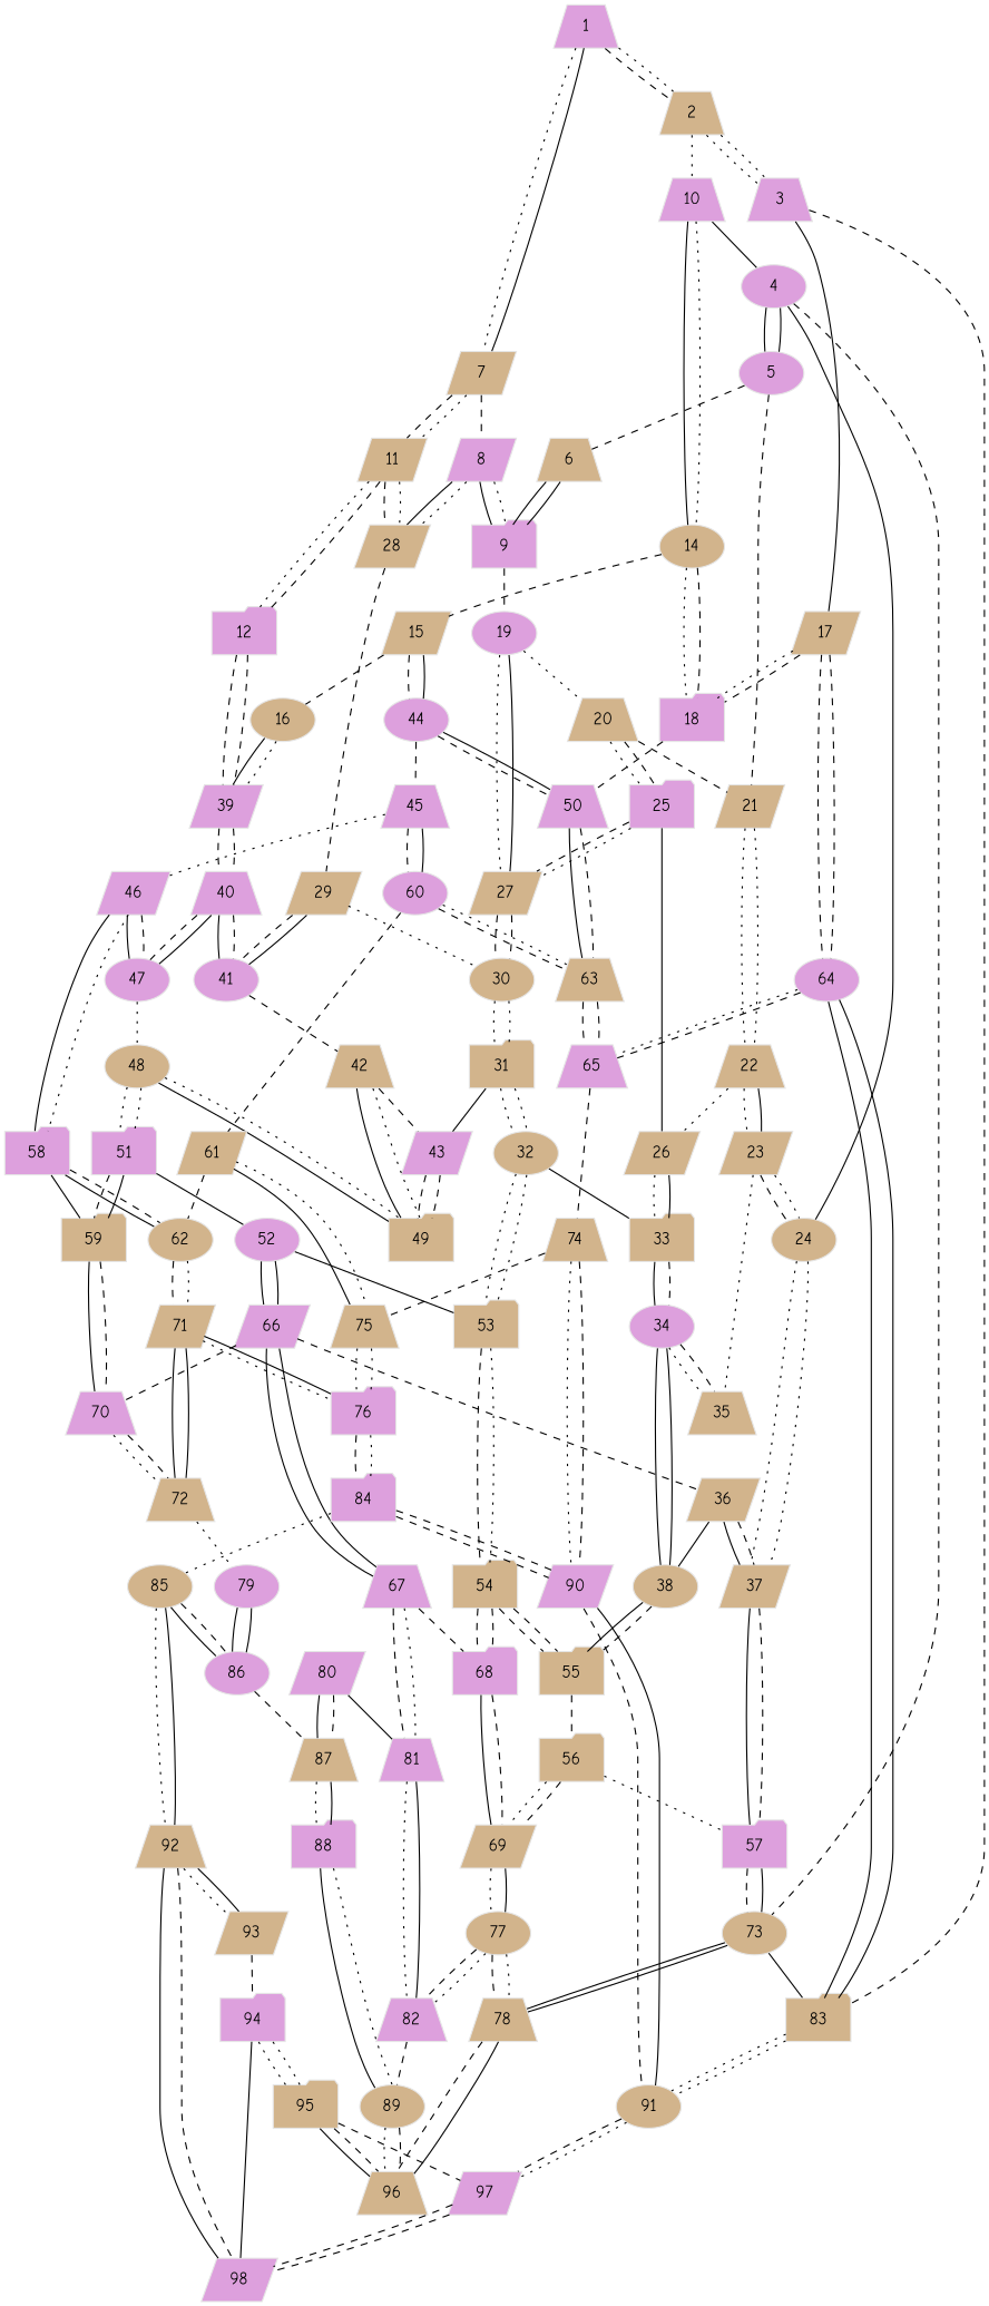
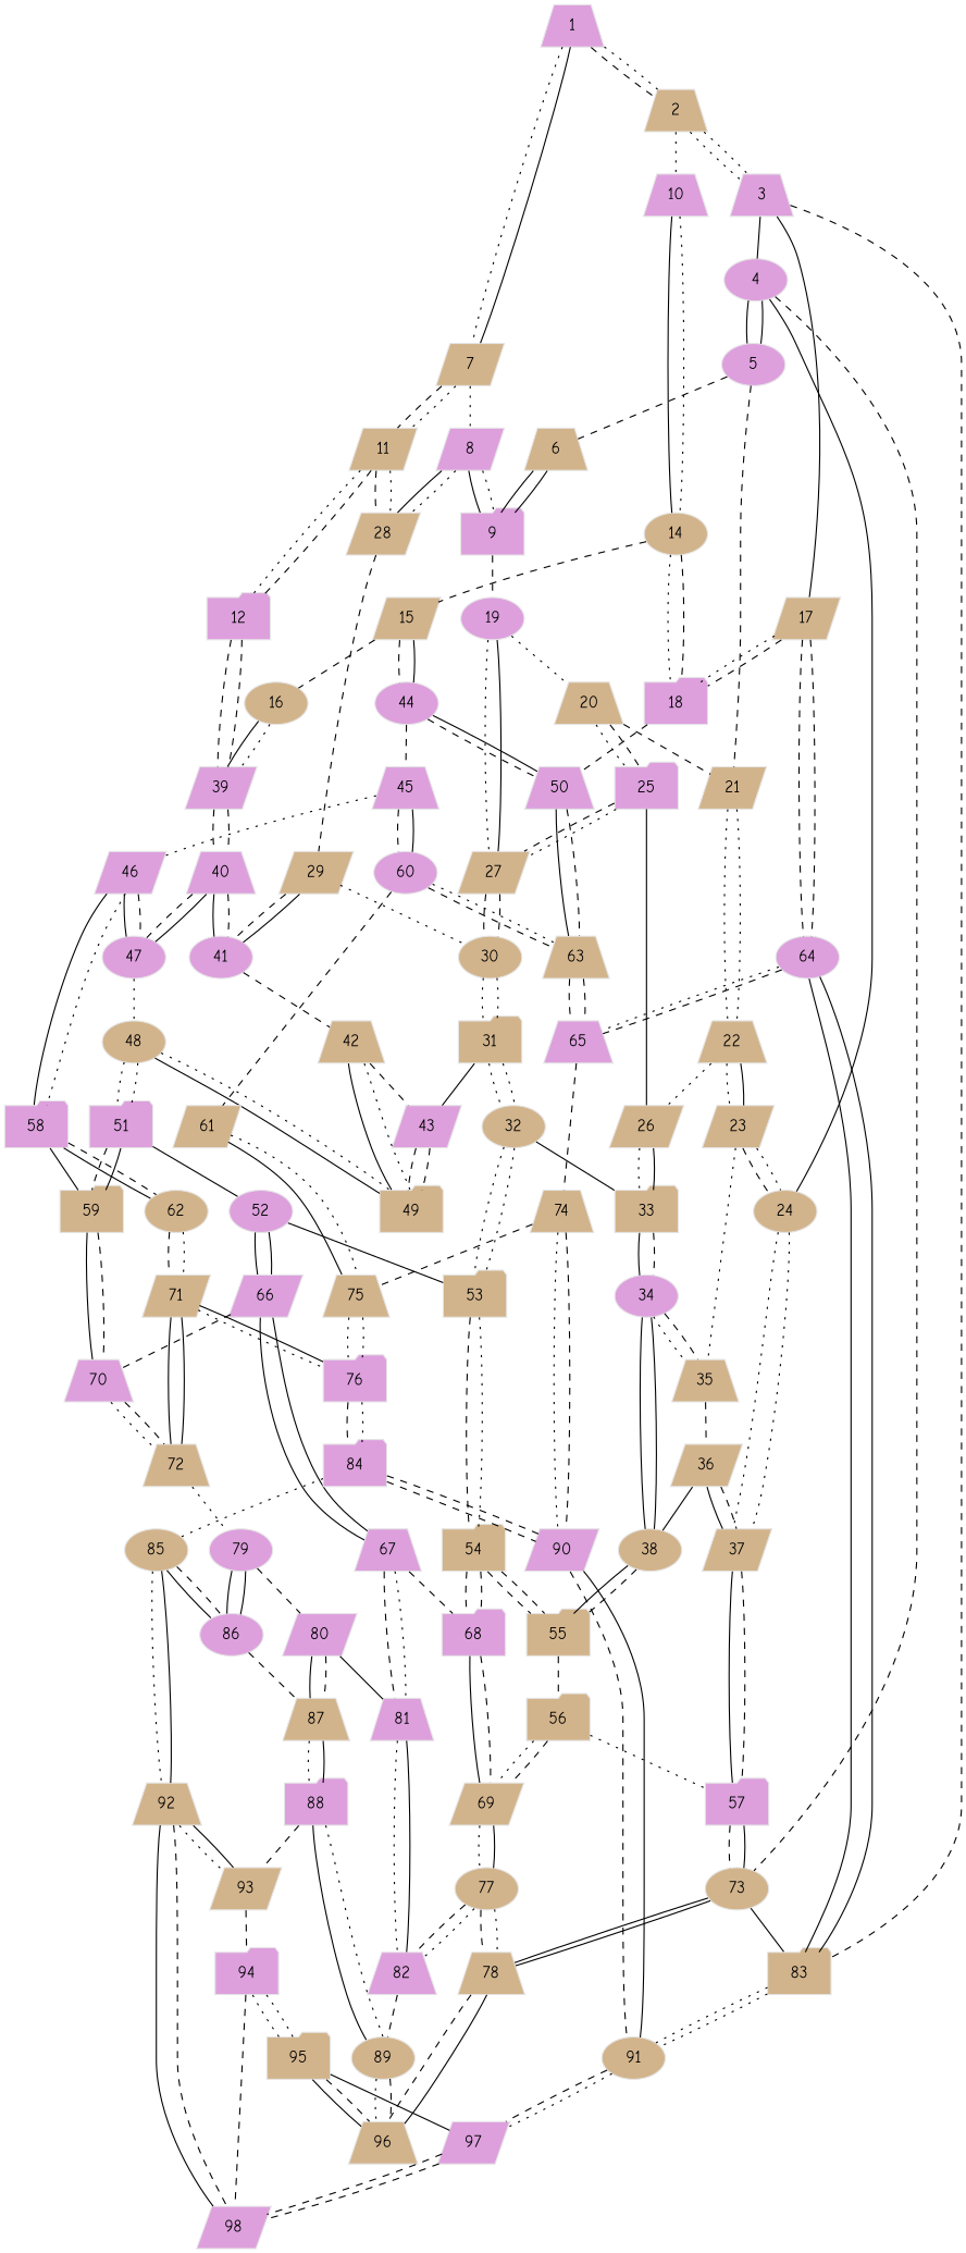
  graph {
    fontname="Comic Neue"
    node [color=gray90 fillcolor=tan fontname="Comic Neue" shape=trapezium style=filled]
    edge [fontname="Comic Neue" style=dashed]
    1 [fillcolor=plum]
    2
    7 [shape=parallelogram]
    3 [fillcolor=plum]
    10 [fillcolor=plum]
    8 [fillcolor=plum shape=parallelogram]
    11 [shape=parallelogram]
    4 [fillcolor=plum shape=ellipse]
    17 [shape=parallelogram]
    83 [shape=folder]
    14 [shape=ellipse]
    5 [fillcolor=plum shape=ellipse]
    24 [shape=ellipse]
    73 [shape=ellipse]
    18 [fillcolor=plum shape=folder]
    64 [fillcolor=plum shape=ellipse]
    91 [shape=ellipse]
    6
    21 [shape=parallelogram]
    37 [shape=parallelogram]
    78
    9 [fillcolor=plum shape=folder]
    22
    19 [fillcolor=plum shape=ellipse]
    28 [shape=parallelogram]
    12 [fillcolor=plum shape=folder]
    29 [shape=parallelogram]
    20
    27 [shape=parallelogram]
    15 [shape=parallelogram]
    39 [fillcolor=plum shape=parallelogram]
    40 [fillcolor=plum]
    16 [shape=ellipse]
    44 [fillcolor=plum shape=ellipse]
    50 [fillcolor=plum]
    45 [fillcolor=plum]
    65 [fillcolor=plum]
    63
    25 [fillcolor=plum shape=folder]
    30 [shape=ellipse]
    26 [shape=parallelogram]
    23 [shape=parallelogram]
    35
    33 [shape=folder]
    36 [shape=parallelogram]
    57 [fillcolor=plum shape=folder]
    34 [fillcolor=plum shape=ellipse]
    31 [shape=folder]
    41 [fillcolor=plum shape=ellipse]
    42
    32 [shape=ellipse]
    43 [fillcolor=plum shape=parallelogram]
    53 [shape=folder]
    49 [shape=folder]
    54 [shape=folder]
    38 [shape=ellipse]
    55 [shape=folder]
    56 [shape=folder]
    47 [fillcolor=plum shape=ellipse]
    48 [shape=ellipse]
    46 [fillcolor=plum shape=parallelogram]
    60 [fillcolor=plum shape=ellipse]
    58 [fillcolor=plum shape=folder]
    61 [shape=parallelogram]
    59 [shape=folder]
    62 [shape=ellipse]
    51 [fillcolor=plum shape=folder]
    52 [fillcolor=plum shape=ellipse]
    66 [fillcolor=plum shape=parallelogram]
    70 [fillcolor=plum]
    67 [fillcolor=plum]
    68 [fillcolor=plum shape=folder]
    69 [shape=parallelogram]
    77 [shape=ellipse]
    71 [shape=parallelogram]
    72
    75
    76 [fillcolor=plum shape=folder]
    74
    90 [fillcolor=plum shape=parallelogram]
    81 [fillcolor=plum]
    82 [fillcolor=plum]
    79 [fillcolor=plum shape=ellipse]
    84 [fillcolor=plum shape=folder]
    80 [fillcolor=plum shape=parallelogram]
    86 [fillcolor=plum shape=ellipse]
    96
    85 [shape=ellipse]
    89 [shape=ellipse]
    87
    88 [fillcolor=plum shape=folder]
    97 [fillcolor=plum shape=parallelogram]
    92
    93 [shape=parallelogram]
    98 [fillcolor=plum shape=parallelogram]
    94 [fillcolor=plum shape=folder]
    95 [shape=folder]
    1 -- 2
    1 -- 2 [style=dotted]
    1 -- 7 [style=dotted]
    1 -- 7 [style=solid]
    2 -- 3 [style=dotted]
    2 -- 3 [style=dotted]
    2 -- 10 [style=dotted]
-   7 -- 8
+   7 -- 8 [style=dotted]
    7 -- 11
    7 -- 11 [style=dotted]
-   10 -- 4 [style=solid]
+   3 -- 4 [style=solid]
    3 -- 17 [style=solid]
    3 -- 83
    10 -- 14 [style=solid]
    10 -- 14 [style=dotted]
    8 -- 9 [style=solid]
    8 -- 9 [style=dotted]
    8 -- 28 [style=solid]
    8 -- 28 [style=dotted]
    11 -- 28
    11 -- 28 [style=dotted]
    11 -- 12 [style=dotted]
    11 -- 12
    4 -- 5 [style=solid]
    4 -- 5 [style=solid]
    4 -- 24 [style=solid]
    4 -- 73
    17 -- 18 [style=dotted]
    17 -- 18
    17 -- 64
    17 -- 64
    83 -- 91 [style=dotted]
    83 -- 91 [style=dotted]
    14 -- 18 [style=dotted]
    14 -- 18
    14 -- 15
    5 -- 6
    5 -- 21
    24 -- 37 [style=dotted]
    24 -- 37 [style=dotted]
    73 -- 83 [style=solid]
    73 -- 78 [style=solid]
    73 -- 78 [style=solid]
    18 -- 50
    64 -- 83 [style=solid]
    64 -- 83 [style=solid]
    64 -- 65 [style=dotted]
    64 -- 65
    91 -- 97
    91 -- 97 [style=dotted]
    6 -- 9 [style=solid]
    6 -- 9 [style=solid]
    21 -- 22 [style=dotted]
    21 -- 22 [style=dotted]
    37 -- 57 [style=solid]
    37 -- 57
    78 -- 96
    78 -- 96 [style=solid]
    9 -- 19
    22 -- 26 [style=dotted]
    22 -- 23 [style=dotted]
    22 -- 23 [style=solid]
    19 -- 20 [style=dotted]
    19 -- 27 [style=dotted]
    19 -- 27 [style=solid]
    28 -- 29
    12 -- 39
    12 -- 39
    29 -- 30 [style=dotted]
    29 -- 41
    29 -- 41 [style=solid]
    20 -- 21
    20 -- 25 [style=dotted]
    20 -- 25
    27 -- 30
    27 -- 30
    15 -- 16
    15 -- 44
    15 -- 44 [style=solid]
    39 -- 40
    39 -- 40
    40 -- 41 [style=solid]
    40 -- 41
    40 -- 47
    40 -- 47 [style=solid]
    16 -- 39 [style=solid]
    16 -- 39 [style=dotted]
    44 -- 50
    44 -- 50 [style=solid]
    44 -- 45
    50 -- 63 [style=solid]
    50 -- 63
    45 -- 46 [style=dotted]
    45 -- 60
    45 -- 60 [style=solid]
    65 -- 74
    63 -- 65
    63 -- 65
    25 -- 27
    25 -- 27 [style=dotted]
    25 -- 26 [style=solid]
    30 -- 31 [style=dotted]
    30 -- 31 [style=dotted]
    26 -- 33 [style=dotted]
    26 -- 33 [style=solid]
    23 -- 24
    23 -- 24 [style=dotted]
    23 -- 35 [style=dotted]
-   66 -- 36
+   35 -- 36
    33 -- 34 [style=solid]
    33 -- 34
    36 -- 37 [style=solid]
    36 -- 37
    36 -- 38 [style=solid]
    57 -- 73
    57 -- 73 [style=solid]
    34 -- 35 [style=dotted]
    34 -- 35
    34 -- 38 [style=solid]
    34 -- 38 [style=solid]
    31 -- 32 [style=dotted]
    31 -- 32 [style=dotted]
    31 -- 43 [style=solid]
    41 -- 42
    42 -- 43
    42 -- 49 [style=solid]
    42 -- 49 [style=dotted]
    32 -- 33 [style=solid]
    32 -- 53 [style=dotted]
    32 -- 53 [style=dotted]
    43 -- 49
    43 -- 49
    53 -- 54
    53 -- 54 [style=dotted]
    54 -- 55
    54 -- 55
    54 -- 68
    54 -- 68
    38 -- 55 [style=solid]
    38 -- 55
    55 -- 56
    56 -- 57 [style=dotted]
    56 -- 69 [style=dotted]
    56 -- 69
    47 -- 48 [style=dotted]
    48 -- 49 [style=solid]
    48 -- 49 [style=dotted]
    48 -- 51 [style=dotted]
    48 -- 51 [style=dotted]
    46 -- 47 [style=solid]
    46 -- 47
    46 -- 58 [style=solid]
    46 -- 58 [style=dotted]
    60 -- 63
    60 -- 63 [style=dotted]
    60 -- 61
    58 -- 59 [style=solid]
    58 -- 62 [style=solid]
    58 -- 62
-   61 -- 62
    61 -- 75 [style=solid]
    61 -- 75 [style=dotted]
    59 -- 70 [style=solid]
    59 -- 70
    62 -- 71
    62 -- 71 [style=dotted]
    51 -- 59
    51 -- 59 [style=solid]
    51 -- 52 [style=solid]
    52 -- 53 [style=solid]
    52 -- 66 [style=solid]
    52 -- 66 [style=solid]
    66 -- 70
    66 -- 67 [style=solid]
    66 -- 67 [style=solid]
    70 -- 72 [style=dotted]
    70 -- 72
    67 -- 68
    67 -- 81
    67 -- 81 [style=dotted]
    68 -- 69 [style=solid]
    68 -- 69
    69 -- 77 [style=dotted]
    69 -- 77 [style=solid]
    77 -- 78
    77 -- 78 [style=dotted]
    77 -- 82
    77 -- 82 [style=dotted]
    71 -- 72 [style=solid]
    71 -- 72 [style=solid]
    71 -- 76 [style=dotted]
    71 -- 76 [style=solid]
    72 -- 79 [style=dotted]
    75 -- 76 [style=dotted]
    75 -- 76 [style=dotted]
    76 -- 84
    76 -- 84 [style=dotted]
    74 -- 75
    74 -- 90 [style=dotted]
    74 -- 90
    90 -- 91
    90 -- 91 [style=solid]
    81 -- 82 [style=dotted]
    81 -- 82 [style=solid]
    82 -- 89
+   79 -- 80
    79 -- 86 [style=solid]
    79 -- 86 [style=solid]
    84 -- 90
    84 -- 90
    84 -- 85 [style=dotted]
    80 -- 81 [style=solid]
    80 -- 87 [style=solid]
    80 -- 87
    86 -- 87
    85 -- 86 [style=solid]
    85 -- 86
    85 -- 92 [style=dotted]
    85 -- 92 [style=solid]
    89 -- 96 [style=dotted]
    89 -- 96
    87 -- 88 [style=dotted]
    87 -- 88 [style=solid]
    88 -- 89 [style=solid]
    88 -- 89 [style=dotted]
+   88 -- 93
    97 -- 98
    97 -- 98
    92 -- 93 [style=dotted]
    92 -- 93 [style=solid]
    92 -- 98 [style=solid]
    92 -- 98
    93 -- 94
-   94 -- 98 [style=solid]
+   94 -- 98
    94 -- 95 [style=dotted]
    94 -- 95 [style=dotted]
    95 -- 96 [style=solid]
    95 -- 96
-   95 -- 97
+   95 -- 97 [style=solid]
  }
